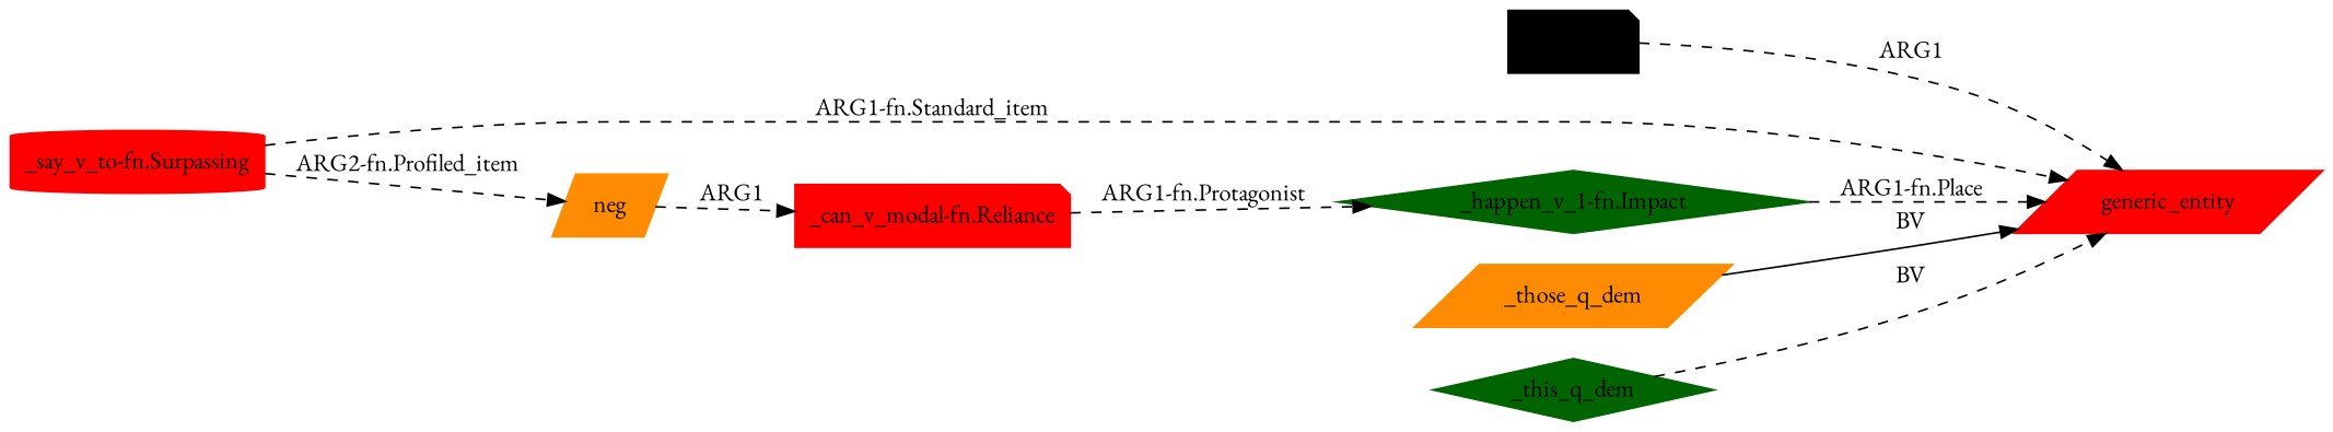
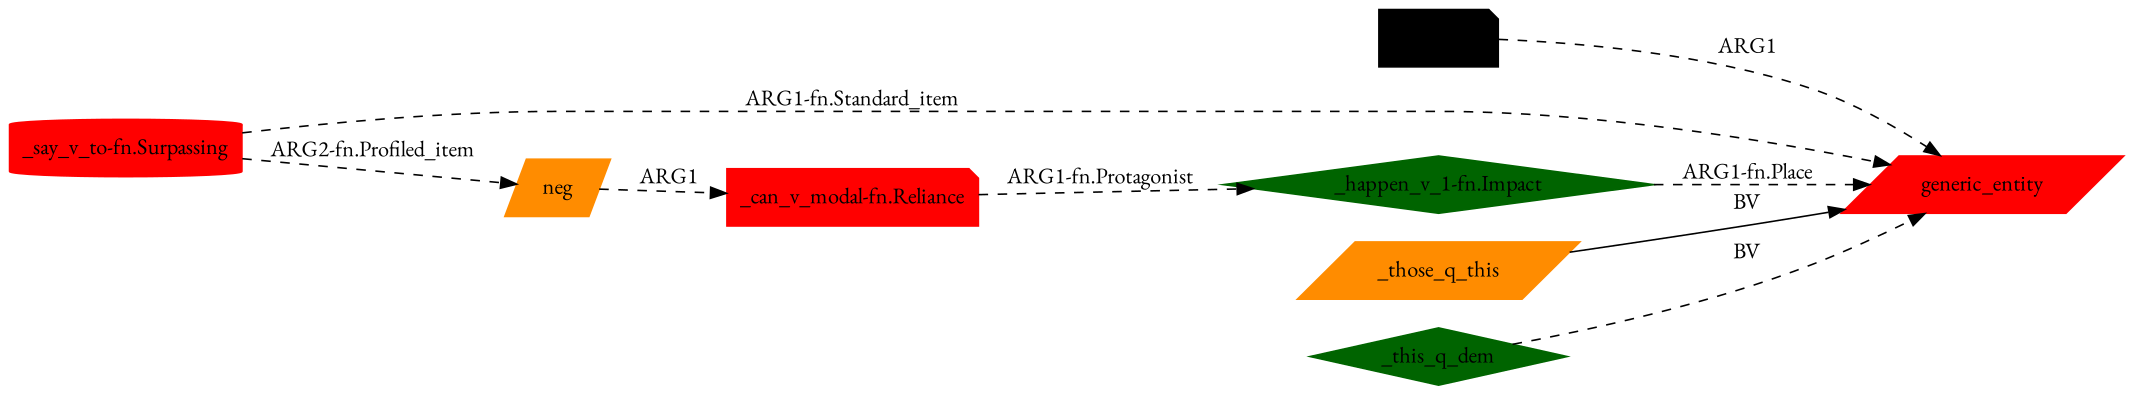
  digraph {
    rankdir=LR
    fontname="EB Garamond"
    node [shape=parallelogram style=filled color=red fontname="EB Garamond"]
    edge [style=dashed fontname="EB Garamond"]
    _right_a_1 [shape=note color=black]
    generic_entity
    neg [color=darkorange]
    "_can_v_modal-fn.Reliance" [shape=note]
    "_happen_v_1-fn.Impact" [shape=diamond color=darkgreen]
-   _those_q_dem [color=darkorange]
+   _those_q_dem [color=darkorange label=_those_q_this]
    "_say_v_to-fn.Surpassing" [shape=cylinder]
    _this_q_dem [shape=diamond color=darkgreen]
    _right_a_1 -> generic_entity [label=ARG1]
    neg -> "_can_v_modal-fn.Reliance" [label=ARG1]
    "_can_v_modal-fn.Reliance" -> "_happen_v_1-fn.Impact" [label="ARG1-fn.Protagonist"]
    "_happen_v_1-fn.Impact" -> generic_entity [label="ARG1-fn.Place"]
    _those_q_dem -> generic_entity [label=BV style=solid]
    "_say_v_to-fn.Surpassing" -> generic_entity [label="ARG1-fn.Standard_item"]
    "_say_v_to-fn.Surpassing" -> neg [label="ARG2-fn.Profiled_item"]
    _this_q_dem -> generic_entity [label=BV]
  }
